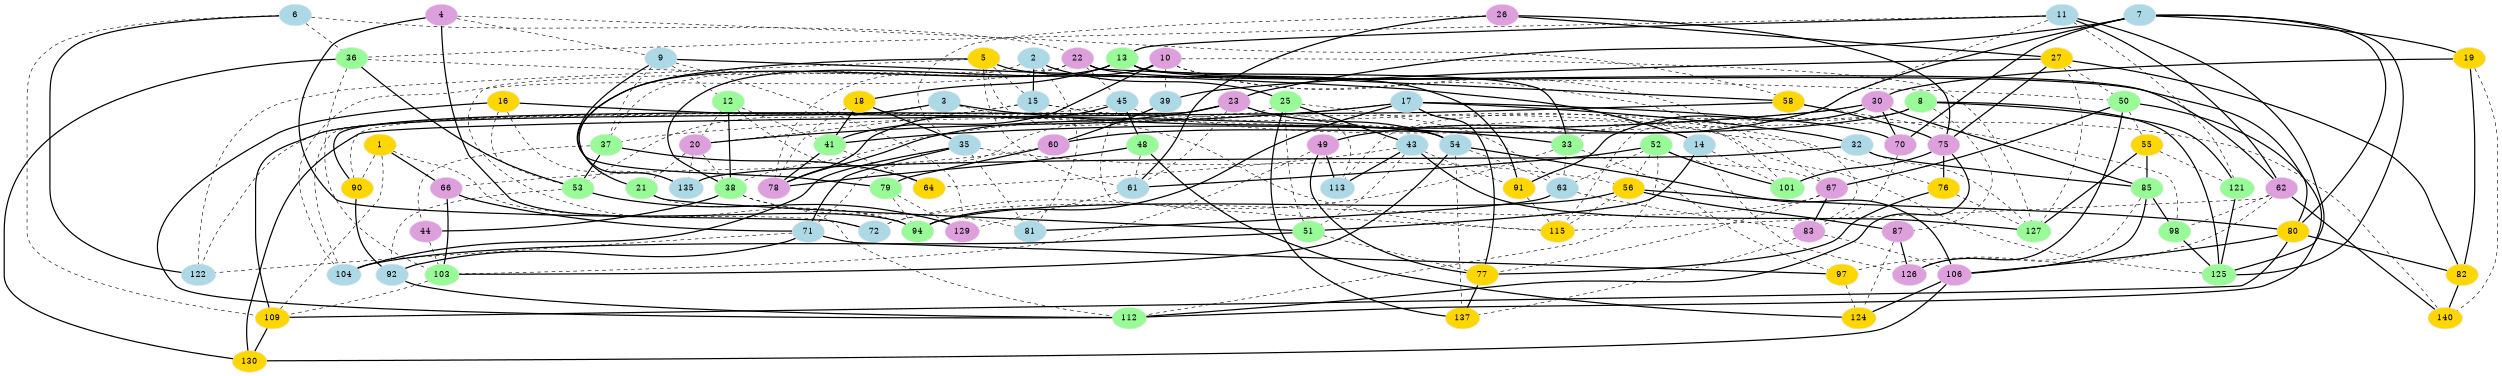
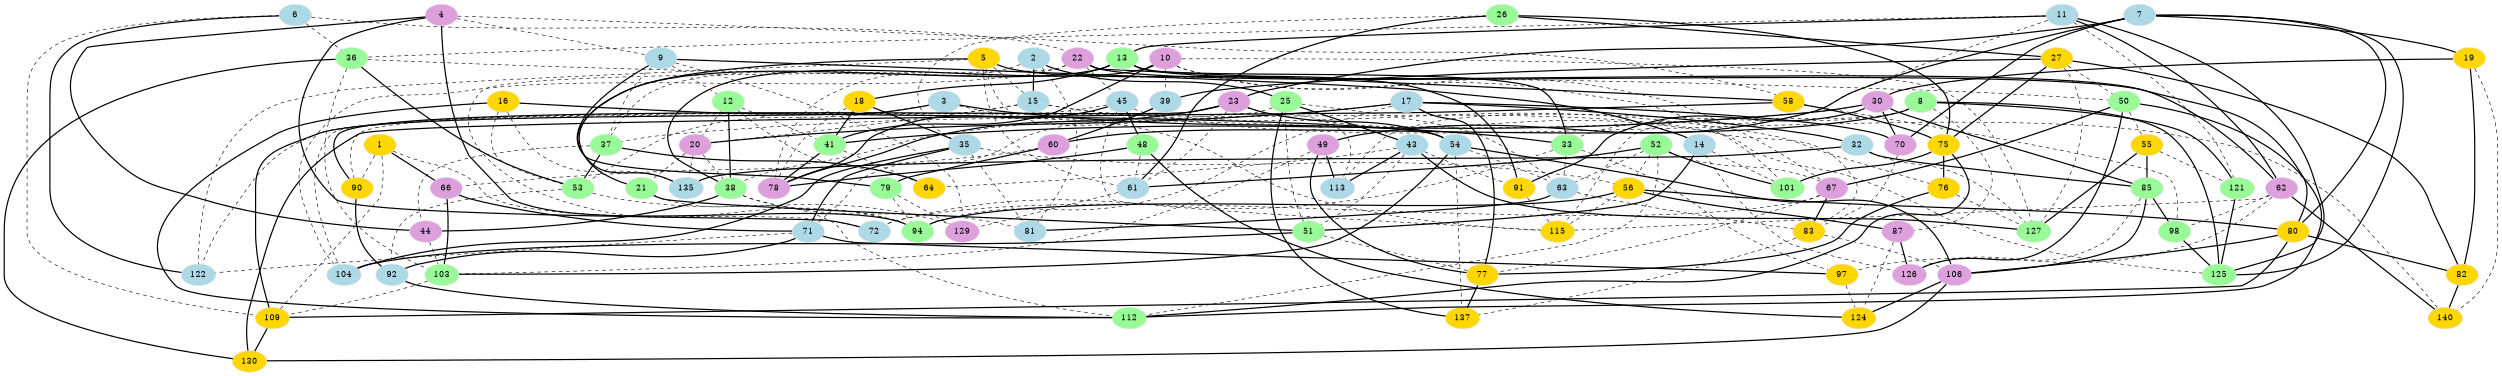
  graph {
    node [color=gray90 fillcolor=lightblue style=filled]
    edge [style=bold]
    1 [fillcolor=gold]
    66 [fillcolor=plum]
    72
    90 [fillcolor=gold]
    109 [fillcolor=gold super="+116"]
    71 [super="+123"]
    103 [fillcolor=palegreen super="+128"]
    92
    130 [fillcolor=gold]
    15 [super="+46"]
    122
    125 [fillcolor=palegreen super="+139"]
    20 [fillcolor=plum super="+29"]
    76 [fillcolor=gold]
    2
    25 [fillcolor=palegreen super="+31"]
    78 [fillcolor=plum super="+141"]
    81
    51 [fillcolor=palegreen super="+100"]
    43 [super="+68"]
    63 [super="+111"]
    137 [fillcolor=gold]
    33 [fillcolor=palegreen super="+34"]
    97 [fillcolor=gold]
    3
    53 [fillcolor=palegreen super="+107"]
    115 [fillcolor=gold super="+138"]
    129 [fillcolor=plum]
    4 [fillcolor=plum super="+93"]
    9 [super="+65"]
    44 [fillcolor=plum]
    58 [fillcolor=gold super="+108"]
    94 [fillcolor=palegreen super="+142"]
    12 [fillcolor=palegreen super="+88"]
    14
    37 [fillcolor=palegreen super="+42"]
    79 [fillcolor=palegreen]
-   75 [fillcolor=plum super="+131"]
+   75 [fillcolor=gold super="+131"]
    98 [fillcolor=palegreen]
    5 [fillcolor=gold super="+133"]
    61 [super="+96"]
    91 [fillcolor=gold]
    113
    135
    22 [fillcolor=plum super="+57"]
    80 [fillcolor=gold super="+99"]
    45 [super="+102"]
    104
    6
    36 [fillcolor=palegreen super="+59"]
    50 [fillcolor=palegreen super="+86"]
    7 [super="+28"]
    19 [fillcolor=gold]
    23 [fillcolor=plum super="+47"]
    49 [fillcolor=plum]
    70 [fillcolor=plum]
    30 [fillcolor=plum super="+117"]
    82 [fillcolor=gold]
    140 [fillcolor=gold]
    54 [super="+84"]
-   83 [fillcolor=plum super="+95"]
+   83 [fillcolor=gold super="+95"]
    77 [fillcolor=gold super="+143"]
    106 [fillcolor=plum super="+120"]
    8 [fillcolor=palegreen super="+105"]
    60 [fillcolor=plum]
    87 [fillcolor=plum]
    121 [fillcolor=palegreen]
    126 [fillcolor=plum]
    124 [fillcolor=gold]
    41 [fillcolor=palegreen super="+69"]
    38 [fillcolor=palegreen super="+145"]
    64 [fillcolor=gold]
    101 [fillcolor=palegreen]
    10 [fillcolor=plum super="+40"]
    39
    67 [fillcolor=plum super="+74"]
    127 [fillcolor=palegreen super="+132"]
    11 [super="+89"]
    13 [fillcolor=palegreen super="+118"]
    62 [fillcolor=plum super="+119"]
    18 [fillcolor=gold]
    21 [fillcolor=palegreen]
    35 [super="+73"]
    112 [fillcolor=palegreen super="+134"]
    16 [fillcolor=gold]
    17 [super="+24"]
    32
    85 [fillcolor=palegreen super="+144"]
    56 [fillcolor=gold super="+114"]
    48 [fillcolor=palegreen]
    27 [fillcolor=gold super="+136"]
-   26 [fillcolor=plum]
+   26 [fillcolor=palegreen]
    55 [fillcolor=gold]
    52 [fillcolor=palegreen super="+110"]
    1 -- 66
    1 -- 72 [style=dashed]
    1 -- 90 [style=dashed]
    1 -- 109 [style=dashed]
    66 -- 71
    66 -- 103
    90 -- 92
    109 -- 130
    71 -- 92
    71 -- 122 [style=dashed]
    71 -- 97
    103 -- 109 [style=dashed]
    92 -- 112
    15 -- 122 [style=dashed]
    15 -- 125 [style=dashed]
    15 -- 20 [style=dashed]
    15 -- 76 [style=dashed]
    20 -- 135 [style=dashed]
    20 -- 38 [style=dashed]
    20 -- 21 [style=dashed]
    76 -- 77
    76 -- 127 [style=dashed]
    2 -- 15
    2 -- 25
    2 -- 78 [style=dashed]
    2 -- 81 [style=dashed]
    25 -- 90 [style=dashed]
    25 -- 51 [style=dashed]
    25 -- 43
    25 -- 63 [style=dashed]
    25 -- 137
    51 -- 104
    51 -- 77 [style=dashed]
    43 -- 51 [style=dashed]
    43 -- 91 [style=dashed]
    43 -- 113
    43 -- 64 [style=dashed]
    43 -- 127
    63 -- 81
    63 -- 83 [style=dashed]
    33 -- 72 [style=dashed]
    33 -- 63 [style=dashed]
    33 -- 97 [style=dashed]
    97 -- 124 [style=dashed]
    3 -- 109
    3 -- 33
    3 -- 53 [style=dashed]
    3 -- 115 [style=dashed]
    53 -- 92 [style=dashed]
-   53 -- 129
+   53 -- 129 [style=dashed]
    4 -- 72
    4 -- 9 [style=dashed]
+   4 -- 44
    4 -- 58 [style=dashed weight=2]
    4 -- 94
    9 -- 129 [style=dashed]
    9 -- 12 [style=dashed]
    9 -- 14
    9 -- 37 [style=dashed]
    9 -- 79
    44 -- 103 [style=dashed]
    58 -- 130
    58 -- 75
    58 -- 98 [style=dashed]
    12 -- 20 [style=dashed]
    12 -- 41 [style=dashed]
    12 -- 38
    12 -- 64 [style=dashed]
    14 -- 51
    14 -- 126 [style=dashed]
    14 -- 101 [style=dashed]
    37 -- 53
    37 -- 44 [style=dashed]
    37 -- 64
    79 -- 129 [style=dashed]
    79 -- 94 [style=dashed]
    75 -- 76
    75 -- 101
    75 -- 112
    98 -- 125
    5 -- 15 [style=dashed]
    5 -- 122 [style=dashed]
    5 -- 61 [style=dashed]
    5 -- 91
    5 -- 113 [style=dashed]
    5 -- 135
    61 -- 129 [style=dashed]
    91 -- 115 [style=dashed]
    22 -- 58
    22 -- 94 [style=dashed]
    22 -- 80
    22 -- 45 [style=dashed]
    22 -- 104 [style=dashed]
    80 -- 109
    80 -- 82
    80 -- 106
    45 -- 78
    45 -- 115 [style=dashed]
    45 -- 104 [style=dashed]
    45 -- 140 [style=dashed]
    45 -- 48
    6 -- 109 [style=dashed]
    6 -- 122
    6 -- 22 [style=dashed]
    6 -- 36 [style=dashed]
    36 -- 103 [style=dashed]
    36 -- 130
    36 -- 53
    36 -- 50 [style=dashed]
    50 -- 126
    50 -- 67
    50 -- 112
    50 -- 55 [style=dashed]
    7 -- 125
    7 -- 80
    7 -- 19
    7 -- 23
    7 -- 49
    7 -- 70
    19 -- 30
    19 -- 82
    19 -- 140 [style=dashed]
    23 -- 90
    23 -- 78
    23 -- 61 [style=dashed]
    23 -- 54
    23 -- 83 [style=dashed]
    49 -- 103 [style=dashed]
    49 -- 113
    49 -- 77
    70 -- 83 [style=dashed]
    30 -- 37 [style=dashed]
    30 -- 91
    30 -- 70
    30 -- 41
    30 -- 85
    82 -- 140
    54 -- 103
    54 -- 63 [style=dashed]
    54 -- 137 [style=dashed]
    54 -- 106
    83 -- 137 [style=dashed]
    83 -- 106 [style=dashed]
    77 -- 137
    106 -- 130
    106 -- 124
    8 -- 125
    8 -- 115 [style=dashed]
    8 -- 113 [style=dashed]
    8 -- 60
    8 -- 87 [style=dashed]
    8 -- 121
    60 -- 66 [style=dashed]
    60 -- 79
    87 -- 126
    87 -- 124 [style=dashed]
    121 -- 125
    41 -- 78
    41 -- 64 [style=dashed]
    38 -- 81 [style=dashed]
    38 -- 44
    38 -- 94 [style=dashed]
    10 -- 41
    10 -- 38
    10 -- 101 [style=dashed]
    10 -- 39 [style=dashed]
    10 -- 67 [style=dashed]
    10 -- 127 [style=dashed]
    39 -- 71 [style=dashed]
    39 -- 60
    67 -- 72 [style=dashed]
    67 -- 83
    67 -- 77 [style=dashed]
    11 -- 125
    11 -- 33 [style=dashed]
    11 -- 36 [style=dashed]
    11 -- 121 [style=dashed]
    11 -- 13
    11 -- 62
    13 -- 33
    13 -- 37 [style=dashed]
    13 -- 62
    13 -- 18
    13 -- 21
    62 -- 97 [style=dashed]
    62 -- 115 [style=dashed]
    62 -- 98 [style=dashed]
    62 -- 140
    18 -- 78 [style=dashed]
    18 -- 41
    18 -- 35
    21 -- 51
    21 -- 112 [style=dashed]
    35 -- 71
    35 -- 81 [style=dashed]
    35 -- 104
    35 -- 56 [style=dashed]
    16 -- 53 [style=dashed]
    16 -- 135 [style=dashed]
    16 -- 54
    16 -- 112
    17 -- 20
-   17 -- 94
+   17 -- 94 [style=dashed]
    17 -- 70
    17 -- 77
    17 -- 38 [style=dashed]
    17 -- 32
    32 -- 135
    32 -- 127 [style=dashed]
    32 -- 85
    85 -- 98
    85 -- 106
    85 -- 126 [style=dashed]
    56 -- 115 [style=dashed]
    56 -- 94
    56 -- 80
    56 -- 87
    48 -- 78
    48 -- 61 [style=dashed]
    48 -- 124
    27 -- 75
    27 -- 50 [style=dashed]
    27 -- 82
    27 -- 39
    27 -- 127 [style=dashed]
    26 -- 75
    26 -- 61
    26 -- 35 [style=dashed]
    26 -- 27
    55 -- 121 [style=dashed]
    55 -- 127
    55 -- 85
    52 -- 63 [style=dashed]
    52 -- 61
    52 -- 101
    52 -- 67 [style=dashed]
    52 -- 112 [style=dashed]
    52 -- 56 [style=dashed]
  }
